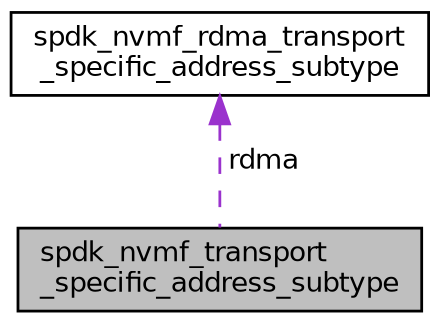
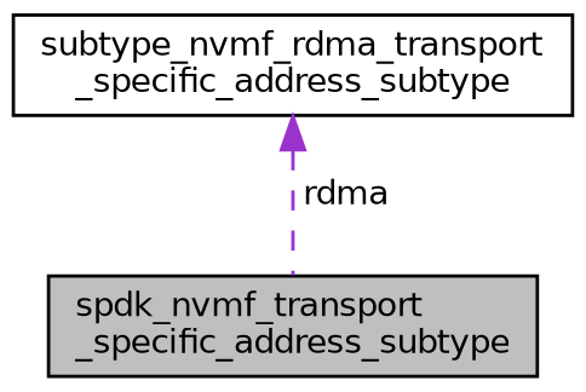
  digraph {
    node [color=black fontname=Helvetica fontsize=10 shape=record style=filled]
    n1 [fillcolor=grey75 fontcolor=black height=0.2 label="spdk_nvmf_transport\l_specific_address_subtype" width=0.4]
-   n2 [fillcolor=white height=0.2 label="spdk_nvmf_rdma_transport\l_specific_address_subtype" width=0.4]
+   n2 [fillcolor=white height=0.2 label="subtype_nvmf_rdma_transport\l_specific_address_subtype" width=0.4]
    n2 -> n1 [color=darkorchid3 dir=back fontname=Helvetica fontsize=10 label=" rdma" labelfontname=Helvetica labelfontsize=10 style=dashed]
  }
